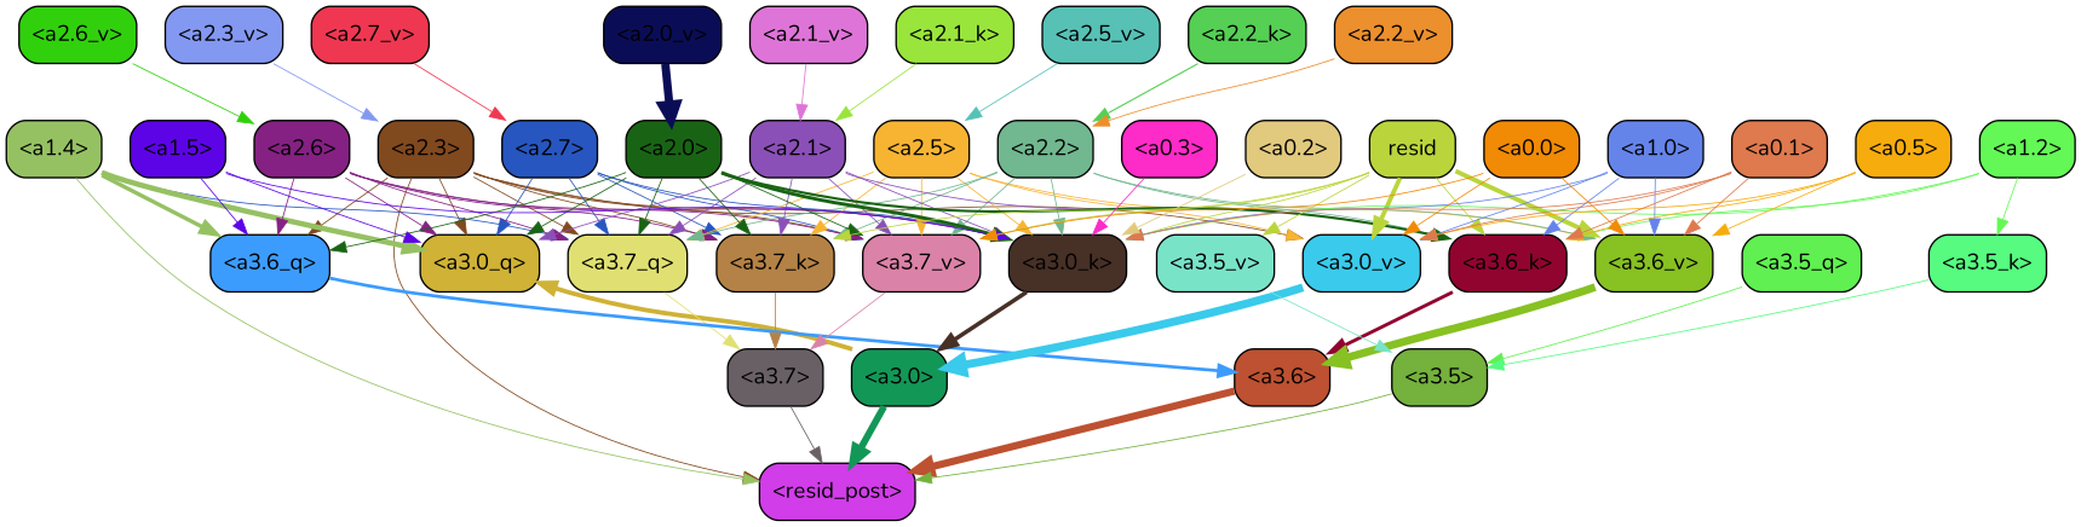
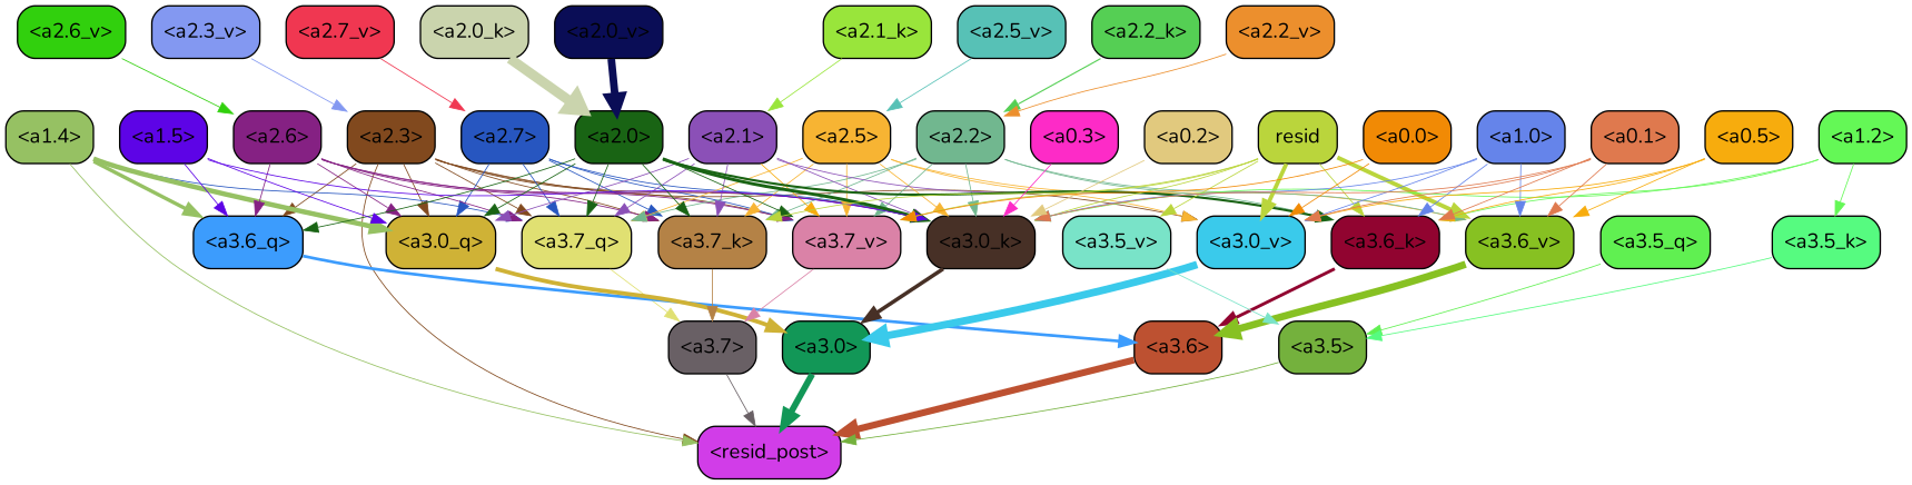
  strict digraph {
    fontname=Nunito
    splines=true
    node [color=black fontname=Nunito shape=box style="filled, rounded"]
    edge [color="#81491e" fontname=Nunito penwidth=0.6]
    "<a3.7>" [fillcolor="#696065"]
    "<resid_post>" [fillcolor="#d13de8"]
    "<a3.6>" [fillcolor="#bd5131"]
    "<a3.5>" [fillcolor="#74b13d"]
    "<a3.0>" [fillcolor="#129757"]
    "<a2.3>" [fillcolor="#81491e"]
    "<a3.7_q>" [fillcolor="#e0e072"]
    "<a3.6_q>" [fillcolor="#3c9cfd"]
    "<a3.0_q>" [fillcolor="#cfb236"]
    "<a3.7_k>" [fillcolor="#b48246"]
    "<a3.0_k>" [fillcolor="#473026"]
    "<a3.7_v>" [fillcolor="#da82a7"]
    "<a3.0_v>" [fillcolor="#3acaeb"]
    "<a1.4>" [fillcolor="#96c163"]
    "<a3.5_q>" [fillcolor="#60f051"]
    "<a3.6_k>" [fillcolor="#910430"]
    "<a3.5_k>" [fillcolor="#56fb80"]
    "<a3.6_v>" [fillcolor="#87c122"]
    "<a3.5_v>" [fillcolor="#79e3c8"]
    "<a2.7>" [fillcolor="#2756c0"]
    "<a2.6>" [fillcolor="#852183"]
    "<a2.5>" [fillcolor="#f7b433"]
    "<a2.2>" [fillcolor="#71b78f"]
    "<a2.1>" [fillcolor="#8b50b7"]
    "<a2.0>" [fillcolor="#196414"]
    "<a1.5>" [fillcolor="#5d04e6"]
    n27 [fillcolor="#bad53c" label=resid]
    "<a1.2>" [fillcolor="#64f856"]
    "<a1.0>" [fillcolor="#6584ea"]
    "<a0.5>" [fillcolor="#f7ac0d"]
    "<a0.1>" [fillcolor="#df794e"]
    "<a0.3>" [fillcolor="#fd2bc7"]
    "<a0.2>" [fillcolor="#e1c97e"]
    "<a0.0>" [fillcolor="#f18a05"]
    "<a2.2_k>" [fillcolor="#55cf54"]
    "<a2.1_k>" [fillcolor="#99e53b"]
+   "<a2.0_k>" [fillcolor="#cad4ad"]
    "<a2.7_v>" [fillcolor="#f03751"]
    "<a2.6_v>" [fillcolor="#31d00d"]
    "<a2.5_v>" [fillcolor="#57c1b6"]
    "<a2.3_v>" [fillcolor="#8398f1"]
    "<a2.2_v>" [fillcolor="#ec8f2d"]
-   "<a2.1_v>" [fillcolor="#de74d8"]
    "<a2.0_v>" [fillcolor="#0a0d56"]
    "<a3.7>" -> "<resid_post>" [color="#696065"]
    "<a3.6>" -> "<resid_post>" [color="#bd5131" penwidth=4.648244500160217]
    "<a3.5>" -> "<resid_post>" [color="#74b13d"]
    "<a3.0>" -> "<resid_post>" [color="#129757" penwidth=4.3288813829422]
    "<a2.3>" -> "<resid_post>"
    "<a2.3>" -> "<a3.7_q>"
    "<a2.3>" -> "<a3.6_q>"
    "<a2.3>" -> "<a3.0_q>"
    "<a2.3>" -> "<a3.7_k>"
    "<a2.3>" -> "<a3.0_k>"
    "<a2.3>" -> "<a3.7_v>"
    "<a2.3>" -> "<a3.0_v>"
    "<a3.7_q>" -> "<a3.7>" [color="#e0e072"]
    "<a3.6_q>" -> "<a3.6>" [color="#3c9cfd" penwidth=2.03758105635643]
-   "<a3.0>" -> "<a3.0_q>" [color="#cfb236" penwidth=2.8638100624084473]
+   "<a3.0_q>" -> "<a3.0>" [color="#cfb236" penwidth=2.8638100624084473]
    "<a3.7_k>" -> "<a3.7>" [color="#b48246"]
    "<a3.0_k>" -> "<a3.0>" [color="#473026" penwidth=2.6274144649505615]
    "<a3.7_v>" -> "<a3.7>" [color="#da82a7"]
    "<a3.0_v>" -> "<a3.0>" [color="#3acaeb" penwidth=5.188832879066467]
    "<a1.4>" -> "<resid_post>" [color="#96c163"]
    "<a1.4>" -> "<a3.7_q>" [color="#2756c0"]
    "<a1.4>" -> "<a3.6_q>" [color="#96c163" penwidth=2.5397292599081993]
    "<a1.4>" -> "<a3.0_q>" [color="#96c163" penwidth=3.3985572457313538]
    "<a3.5_q>" -> "<a3.5>" [color="#60f051"]
    "<a3.6_k>" -> "<a3.6>" [color="#910430" penwidth=2.174198240041733]
    "<a3.5_k>" -> "<a3.5>" [color="#56fb80"]
    "<a3.6_v>" -> "<a3.6>" [color="#87c122" penwidth=5.002329230308533]
    "<a3.5_v>" -> "<a3.5>" [color="#79e3c8"]
    "<a2.7>" -> "<a3.7_q>" [color="#2756c0"]
    "<a2.7>" -> "<a3.0_q>" [color="#2756c0"]
    "<a2.7>" -> "<a3.7_k>" [color="#2756c0"]
    "<a2.7>" -> "<a3.0_k>" [color="#2756c0"]
    "<a2.7>" -> "<a3.7_v>" [color="#2756c0"]
    "<a2.6>" -> "<a3.7_q>" [color="#852183"]
    "<a2.6>" -> "<a3.6_q>" [color="#852183"]
    "<a2.6>" -> "<a3.0_q>" [color="#852183"]
    "<a2.6>" -> "<a3.7_k>" [color="#852183"]
    "<a2.6>" -> "<a3.0_k>" [color="#852183"]
    "<a2.6>" -> "<a3.7_v>" [color="#852183"]
    "<a2.5>" -> "<a3.7_q>" [color="#f7b433"]
    "<a2.5>" -> "<a3.7_k>" [color="#f7b433"]
    "<a2.5>" -> "<a3.0_k>" [color="#f7b433"]
    "<a2.5>" -> "<a3.7_v>" [color="#f7b433"]
    "<a2.5>" -> "<a3.0_v>" [color="#f7b433"]
    "<a2.5>" -> "<a3.6_v>" [color="#f7b433"]
    "<a2.2>" -> "<a3.7_q>" [color="#71b78f"]
    "<a2.2>" -> "<a3.7_k>" [color="#71b78f"]
    "<a2.2>" -> "<a3.0_k>" [color="#71b78f"]
    "<a2.2>" -> "<a3.7_v>" [color="#71b78f"]
    "<a2.2>" -> "<a3.6_k>" [color="#71b78f"]
    "<a2.2>" -> "<a3.6_v>" [color="#71b78f"]
    "<a2.1>" -> "<a3.7_q>" [color="#8b50b7"]
    "<a2.1>" -> "<a3.0_q>" [color="#8b50b7"]
    "<a2.1>" -> "<a3.7_k>" [color="#8b50b7"]
    "<a2.1>" -> "<a3.0_k>" [color="#8b50b7"]
-   "<a2.1>" -> "<a3.7_v>" [color="#8b50b7"]
+   "<a2.1>" -> "<a3.7_v>" [color="#f7ac0d"]
    "<a2.1>" -> "<a3.6_k>" [color="#8b50b7"]
    "<a2.0>" -> "<a3.7_q>" [color="#196414"]
    "<a2.0>" -> "<a3.6_q>" [color="#196414"]
    "<a2.0>" -> "<a3.0_q>" [color="#196414"]
    "<a2.0>" -> "<a3.7_k>" [color="#196414"]
    "<a2.0>" -> "<a3.0_k>" [color="#196414" penwidth=2.205150544643402]
    "<a2.0>" -> "<a3.7_v>" [color="#196414"]
    "<a2.0>" -> "<a3.6_k>" [color="#196414" penwidth=1.5717863738536835]
    "<a1.5>" -> "<a3.6_q>" [color="#5d04e6"]
    "<a1.5>" -> "<a3.0_q>" [color="#5d04e6"]
    "<a1.5>" -> "<a3.0_k>" [color="#5d04e6"]
    n27 -> "<a3.7_k>" [color="#bad53c"]
    n27 -> "<a3.0_k>" [color="#bad53c"]
    n27 -> "<a3.7_v>" [color="#bad53c"]
    n27 -> "<a3.0_v>" [color="#bad53c" penwidth=2.812090039253235]
    n27 -> "<a3.6_k>" [color="#bad53c"]
    n27 -> "<a3.6_v>" [color="#bad53c" penwidth=2.882729172706604]
    n27 -> "<a3.5_v>" [color="#bad53c"]
    "<a1.2>" -> "<a3.0_k>" [color="#64f856"]
    "<a1.2>" -> "<a3.6_k>" [color="#64f856"]
    "<a1.2>" -> "<a3.5_k>" [color="#64f856"]
    "<a1.0>" -> "<a3.0_k>" [color="#6584ea"]
    "<a1.0>" -> "<a3.0_v>" [color="#6584ea"]
    "<a1.0>" -> "<a3.6_k>" [color="#6584ea"]
    "<a1.0>" -> "<a3.6_v>" [color="#6584ea"]
    "<a0.5>" -> "<a3.0_v>" [color="#f7ac0d" penwidth=0.6281400918960571]
    "<a0.5>" -> "<a3.6_k>" [color="#f7ac0d"]
    "<a0.5>" -> "<a3.6_v>" [color="#f7ac0d"]
    "<a0.1>" -> "<a3.0_k>" [color="#df794e"]
    "<a0.1>" -> "<a3.0_v>" [color="#df794e"]
    "<a0.1>" -> "<a3.6_k>" [color="#df794e"]
    "<a0.1>" -> "<a3.6_v>" [color="#df794e"]
    "<a0.3>" -> "<a3.0_k>" [color="#fd2bc7"]
    "<a0.2>" -> "<a3.0_k>" [color="#e1c97e"]
    "<a0.0>" -> "<a3.7_v>" [color="#f18a05"]
    "<a0.0>" -> "<a3.0_v>" [color="#f18a05"]
-   "<a0.0>" -> "<a3.6_v>" [color="#f18a05"]
    "<a2.2_k>" -> "<a2.2>" [color="#55cf54" penwidth=0.8337457180023193]
    "<a2.1_k>" -> "<a2.1>" [color="#99e53b"]
+   "<a2.0_k>" -> "<a2.0>" [color="#cad4ad" penwidth=6.795950889587402]
    "<a2.7_v>" -> "<a2.7>" [color="#f03751"]
    "<a2.6_v>" -> "<a2.6>" [color="#31d00d"]
    "<a2.5_v>" -> "<a2.5>" [color="#57c1b6"]
    "<a2.3_v>" -> "<a2.3>" [color="#8398f1"]
    "<a2.2_v>" -> "<a2.2>" [color="#ec8f2d"]
-   "<a2.1_v>" -> "<a2.1>" [color="#de74d8"]
    "<a2.0_v>" -> "<a2.0>" [color="#0a0d56" penwidth=5.211444020271301]
  }
